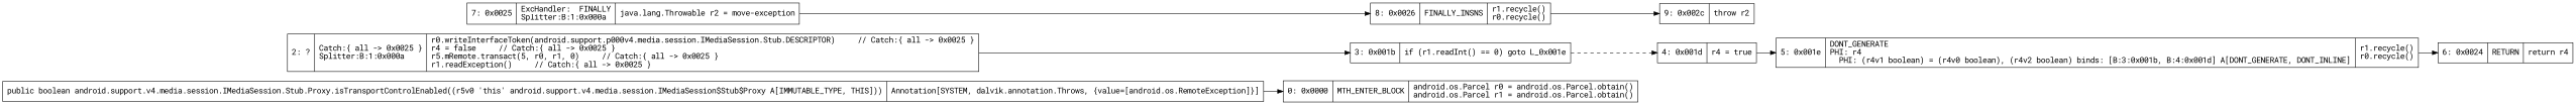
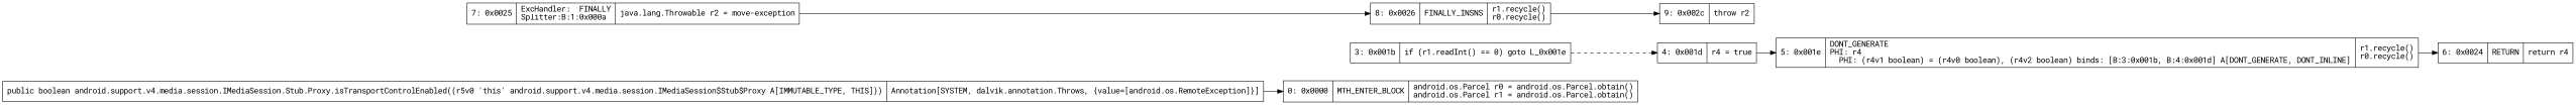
  digraph {
    fontname="Roboto Mono"
    rankdir=LR
    node [fontname="Roboto Mono" shape=record]
    edge [fontname="Roboto Mono"]
    n1 [label="{0\:\ 0x0000|MTH_ENTER_BLOCK\l|android.os.Parcel r0 = android.os.Parcel.obtain()\landroid.os.Parcel r1 = android.os.Parcel.obtain()\l}"]
-   n2 [label="{2\:\ ?|Catch:\{ all \-\> 0x0025 \}\lSplitter:B:1:0x000a\l|r0.writeInterfaceToken(android.support.p000v4.media.session.IMediaSession.Stub.DESCRIPTOR)     \/\/ Catch:\{ all \-\> 0x0025 \}\lr4 = false     \/\/ Catch:\{ all \-\> 0x0025 \}\lr5.mRemote.transact(5, r0, r1, 0)     \/\/ Catch:\{ all \-\> 0x0025 \}\lr1.readException()     \/\/ Catch:\{ all \-\> 0x0025 \}\l}"]
    n3 [label="{3\:\ 0x001b|if (r1.readInt() == 0) goto L_0x001e\l}"]
    n4 [label="{7\:\ 0x0025|ExcHandler:  FINALLY\lSplitter:B:1:0x000a\l|java.lang.Throwable r2 = move\-exception\l}"]
    n5 [label="{8\:\ 0x0026|FINALLY_INSNS\l|r1.recycle()\lr0.recycle()\l}"]
    n6 [label="{4\:\ 0x001d|r4 = true\l}"]
    n7 [label="{5\:\ 0x001e|DONT_GENERATE\lPHI: r4 \l  PHI: (r4v1 boolean) = (r4v0 boolean), (r4v2 boolean) binds: [B:3:0x001b, B:4:0x001d] A[DONT_GENERATE, DONT_INLINE]\l|r1.recycle()\lr0.recycle()\l}"]
    n8 [label="{6\:\ 0x0024|RETURN\l|return r4\l}"]
    n9 [label="{9\:\ 0x002c|throw r2\l}"]
    n10 [label="{public boolean android.support.v4.media.session.IMediaSession.Stub.Proxy.isTransportControlEnabled((r5v0 'this' android.support.v4.media.session.IMediaSession$Stub$Proxy A[IMMUTABLE_TYPE, THIS]))  | Annotation[SYSTEM, dalvik.annotation.Throws, \{value=[android.os.RemoteException]\}]\l}"]
-   n2 -> n3
    n3 -> n6 [style=dashed]
    n4 -> n5
    n5 -> n9
    n6 -> n7
    n7 -> n8
    n10 -> n1
  }
